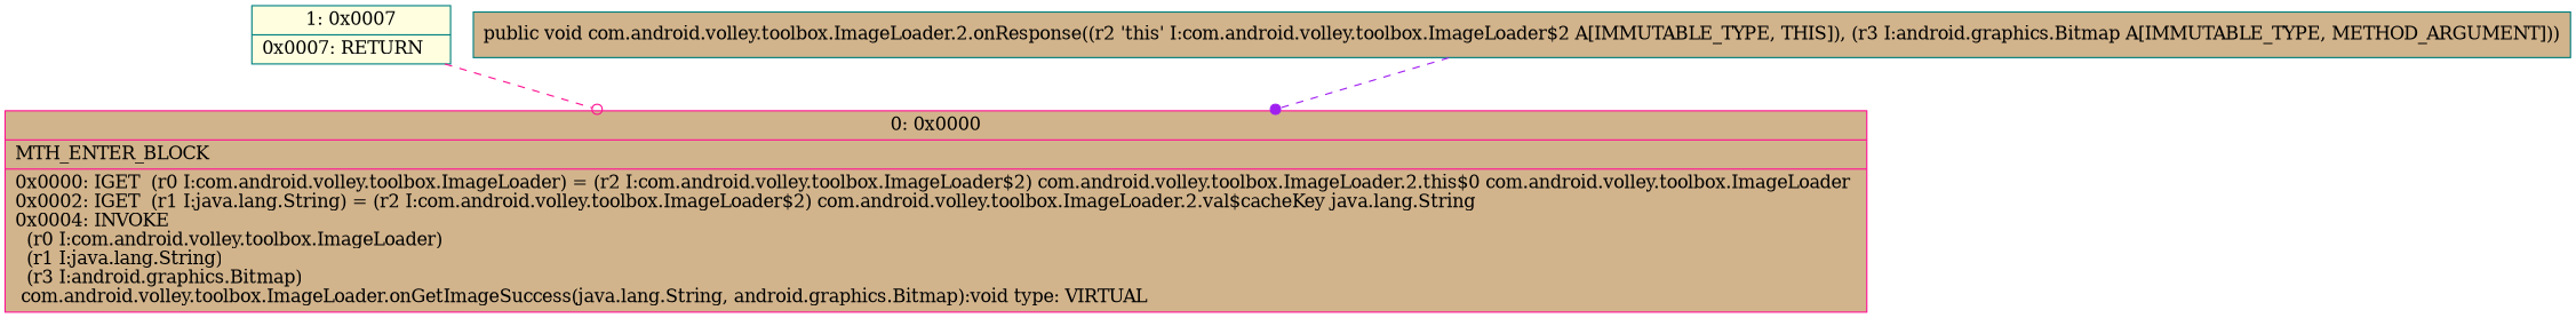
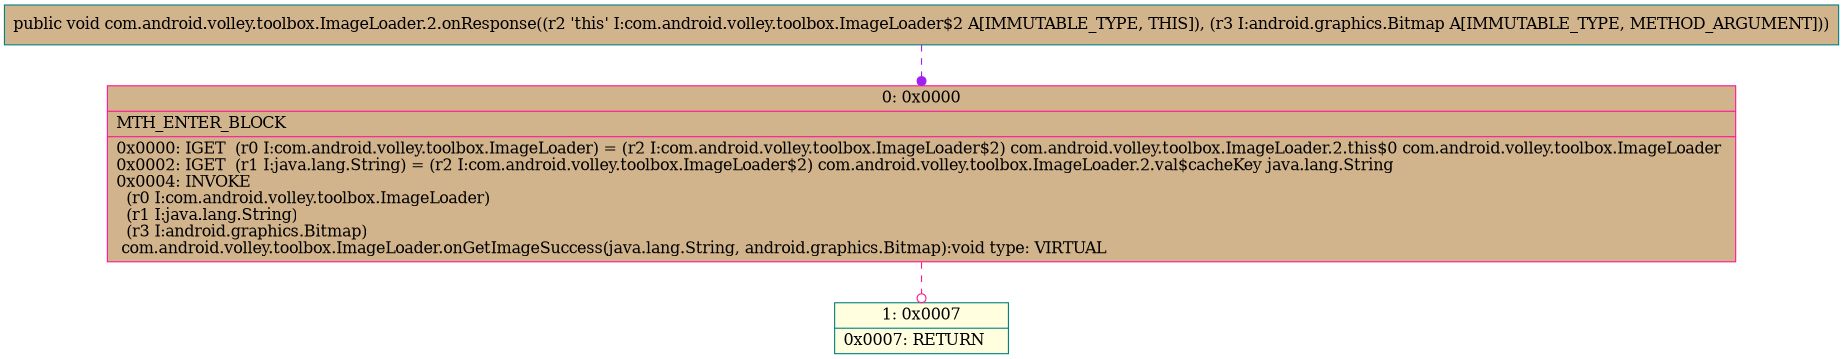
  digraph {
    node [shape=record style=filled fillcolor=tan color=teal]
    edge [style=dashed]
    n1 [label="{0\:\ 0x0000|MTH_ENTER_BLOCK\l|0x0000: IGET  (r0 I:com.android.volley.toolbox.ImageLoader) = (r2 I:com.android.volley.toolbox.ImageLoader$2) com.android.volley.toolbox.ImageLoader.2.this$0 com.android.volley.toolbox.ImageLoader \l0x0002: IGET  (r1 I:java.lang.String) = (r2 I:com.android.volley.toolbox.ImageLoader$2) com.android.volley.toolbox.ImageLoader.2.val$cacheKey java.lang.String \l0x0004: INVOKE  \l  (r0 I:com.android.volley.toolbox.ImageLoader)\l  (r1 I:java.lang.String)\l  (r3 I:android.graphics.Bitmap)\l com.android.volley.toolbox.ImageLoader.onGetImageSuccess(java.lang.String, android.graphics.Bitmap):void type: VIRTUAL \l}" color=deeppink]
    n2 [label="{1\:\ 0x0007|0x0007: RETURN   \l}" fillcolor=lightyellow]
    n3 [label="{public void com.android.volley.toolbox.ImageLoader.2.onResponse((r2 'this' I:com.android.volley.toolbox.ImageLoader$2 A[IMMUTABLE_TYPE, THIS]), (r3 I:android.graphics.Bitmap A[IMMUTABLE_TYPE, METHOD_ARGUMENT])) }"]
-   n2 -> n1 [color=deeppink arrowhead=odot]
+   n1 -> n2 [color=deeppink arrowhead=odot]
    n3 -> n1 [color=purple arrowhead=dot]
  }
